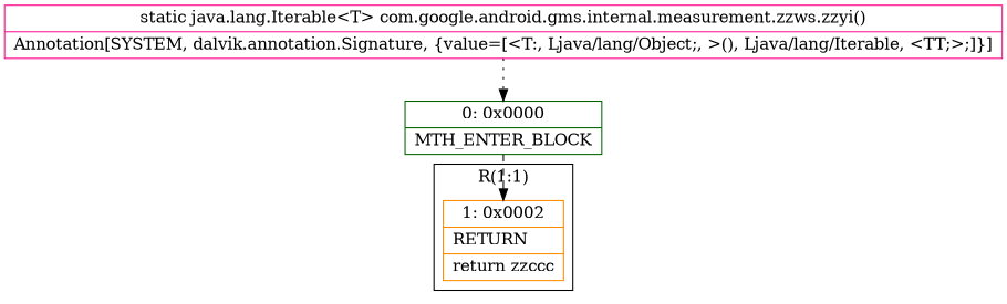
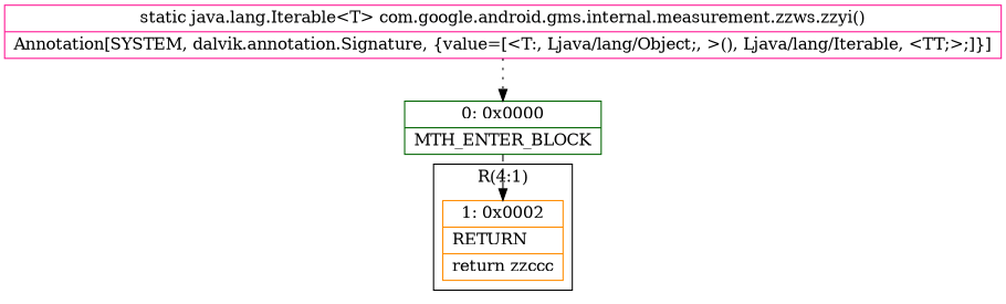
  digraph {
    node [shape=record]
    edge [arrowhead=normal]
    n1 [color=darkorange label="{1\:\ 0x0002|RETURN\l|return zzccc\l}"]
    n2 [color=darkgreen label="{0\:\ 0x0000|MTH_ENTER_BLOCK\l}"]
    n3 [label="{static java.lang.Iterable\<T\> com.google.android.gms.internal.measurement.zzws.zzyi()  | Annotation[SYSTEM, dalvik.annotation.Signature, \{value=[\<T:, Ljava\/lang\/Object;, \>(), Ljava\/lang\/Iterable, \<TT;\>;]\}]\l}" color=deeppink]
    subgraph cluster_1 {
-     label="R(1:1)"
+     label="R(4:1)"
      n1
    }
    n2 -> n1 [style=dashed]
    n3 -> n2 [style=dotted]
  }
